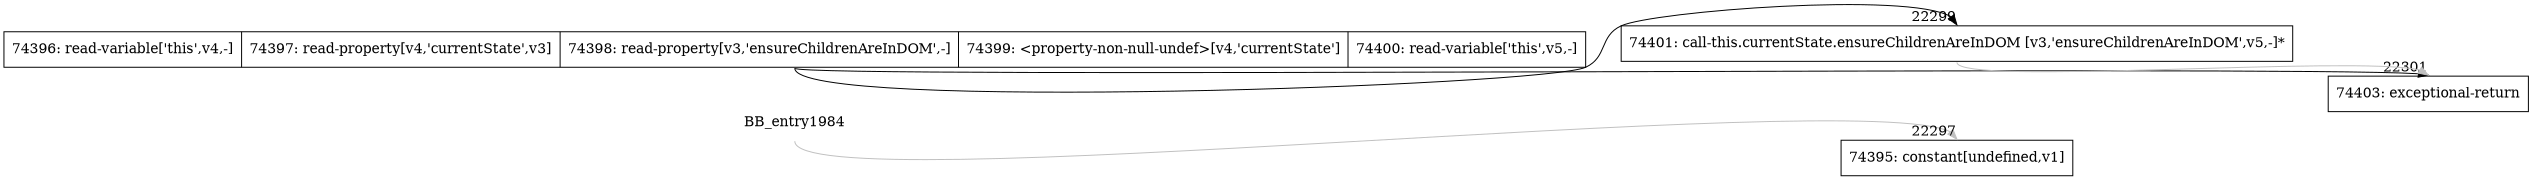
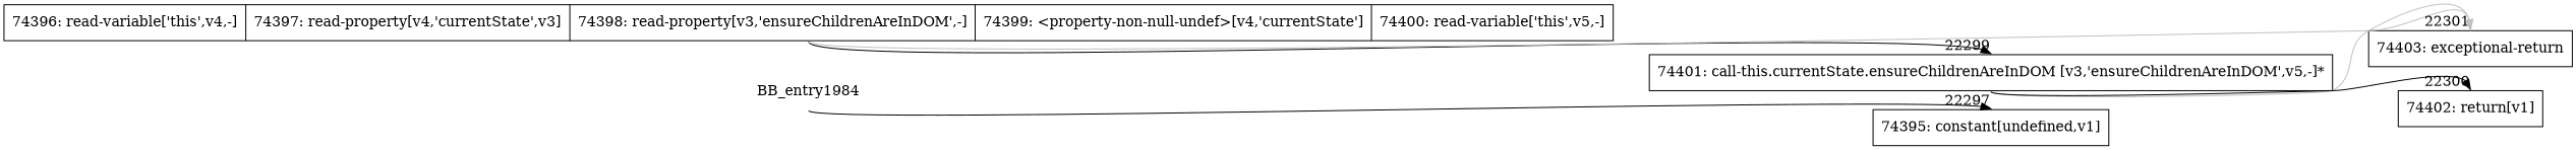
  digraph {
    fontname="DejaVu Serif"
    rankdir=LR
    node [fontname="DejaVu Serif" shape=record]
    edge [fontname="DejaVu Serif" headport=n tailport=s]
    n1 [label=BB_entry1984 shape=none]
    n2 [label="{74395: constant[undefined,v1]}"]
    n3 [label="{74396: read-variable['this',v4,-]|74397: read-property[v4,'currentState',v3]|74398: read-property[v3,'ensureChildrenAreInDOM',-]|74399: \<property-non-null-undef\>[v4,'currentState']|74400: read-variable['this',v5,-]}"]
    n4 [label="{74401: call-this.currentState.ensureChildrenAreInDOM [v3,'ensureChildrenAreInDOM',v5,-]*}"]
    n5 [label="{74403: exceptional-return}"]
-   n1 -> n2 [headlabel="    22297" color=gray]
+   n6 [label="{74402: return[v1]}"]
+   n1 -> n2 [headlabel="    22297"]
    n3 -> n4 [headlabel="      22299"]
-   n3 -> n5 [color=black headlabel="      22301"]
+   n3 -> n5 [color=gray headlabel="      22301"]
    n4 -> n5 [color=gray]
+   n4 -> n6 [headlabel="      22300"]
  }
